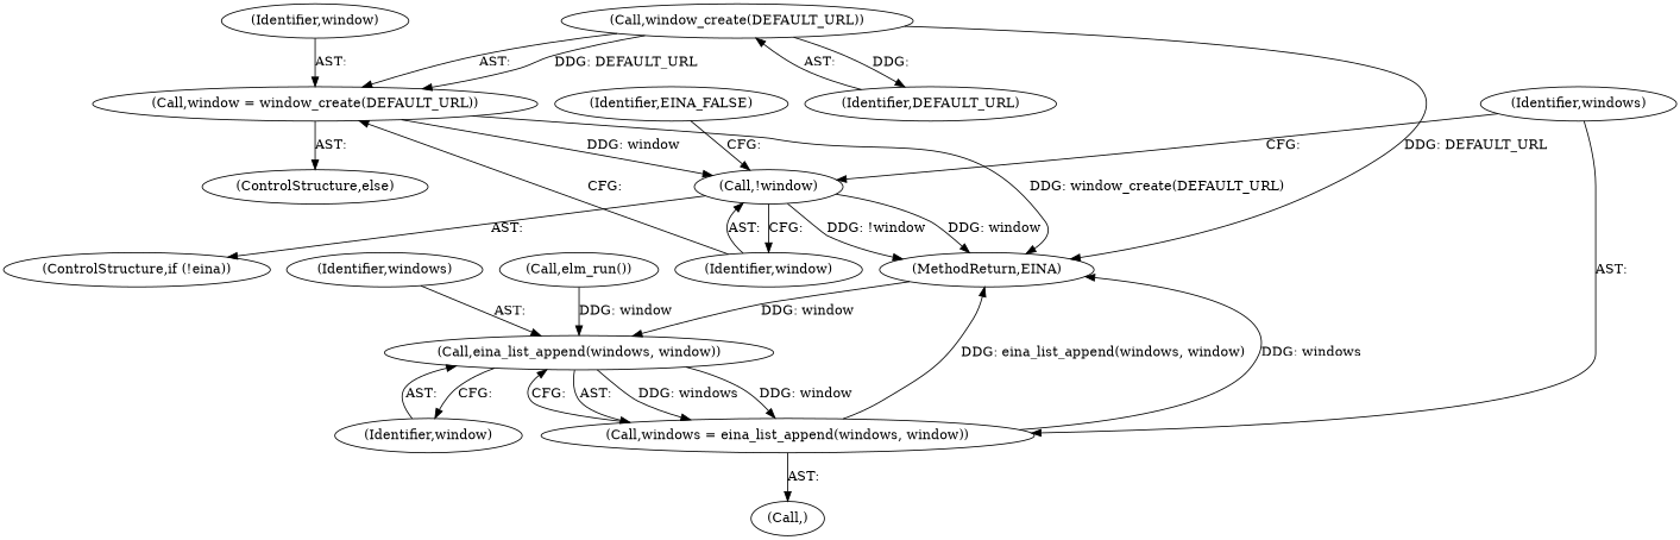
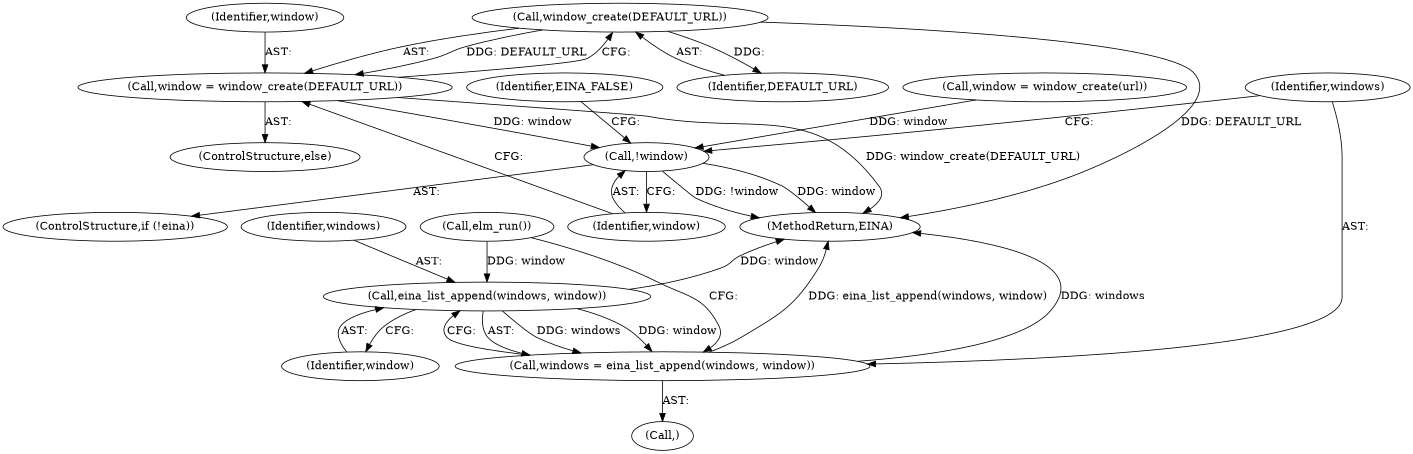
  digraph {
    n1 [label="(Call,window_create(DEFAULT_URL))"]
    n2 [label="(Call,window = window_create(DEFAULT_URL))"]
    n3 [label="(MethodReturn,EINA)"]
    n4 [label="(Identifier,DEFAULT_URL)"]
    n5 [label="(Call,!window)"]
    n6 [label="(ControlStructure,else)"]
    n7 [label="(ControlStructure,if (!eina))"]
    n8 [label="(Identifier,window)"]
    n9 [label="(Call,eina_list_append(windows, window))"]
    n10 [label="(Call,windows = eina_list_append(windows, window))"]
    n11 [label="(Identifier,window)"]
    n12 [label="(Call,)"]
    n13 [label="(Identifier,windows)"]
    n14 [label="(Identifier,window)"]
+   n15 [label="(Call,window = window_create(url))"]
    n16 [label="(Identifier,EINA_FALSE)"]
    n17 [label="(Identifier,windows)"]
    n18 [label="(Call,elm_run())"]
    n1 -> n2 [label="AST: "]
    n1 -> n2 [label="DDG: DEFAULT_URL"]
    n1 -> n3 [label="DDG: DEFAULT_URL"]
    n1 -> n4 [label="DDG: "]
+   n2 -> n1 [label="CFG: "]
    n2 -> n3 [label="DDG: window_create(DEFAULT_URL)"]
    n2 -> n5 [label="DDG: window"]
    n2 -> n6 [label="AST: "]
    n4 -> n1 [label="AST: "]
    n5 -> n3 [label="DDG: window"]
    n5 -> n3 [label="DDG: !window"]
    n5 -> n7 [label="AST: "]
    n5 -> n8 [label="CFG: "]
    n8 -> n2 [label="CFG: "]
    n8 -> n5 [label="AST: "]
-   n3 -> n9 [label="DDG: window"]
+   n9 -> n3 [label="DDG: window"]
    n9 -> n10 [label="AST: "]
    n9 -> n10 [label="DDG: windows"]
    n9 -> n10 [label="DDG: window"]
    n9 -> n11 [label="CFG: "]
    n10 -> n3 [label="DDG: eina_list_append(windows, window)"]
    n10 -> n3 [label="DDG: windows"]
    n10 -> n9 [label="CFG: "]
    n10 -> n12 [label="AST: "]
    n11 -> n9 [label="AST: "]
    n13 -> n5 [label="CFG: "]
    n13 -> n10 [label="AST: "]
    n14 -> n2 [label="AST: "]
+   n15 -> n5 [label="DDG: window"]
    n16 -> n5 [label="CFG: "]
    n17 -> n9 [label="AST: "]
    n18 -> n9 [label="DDG: window"]
+   n18 -> n10 [label="CFG: "]
  }
